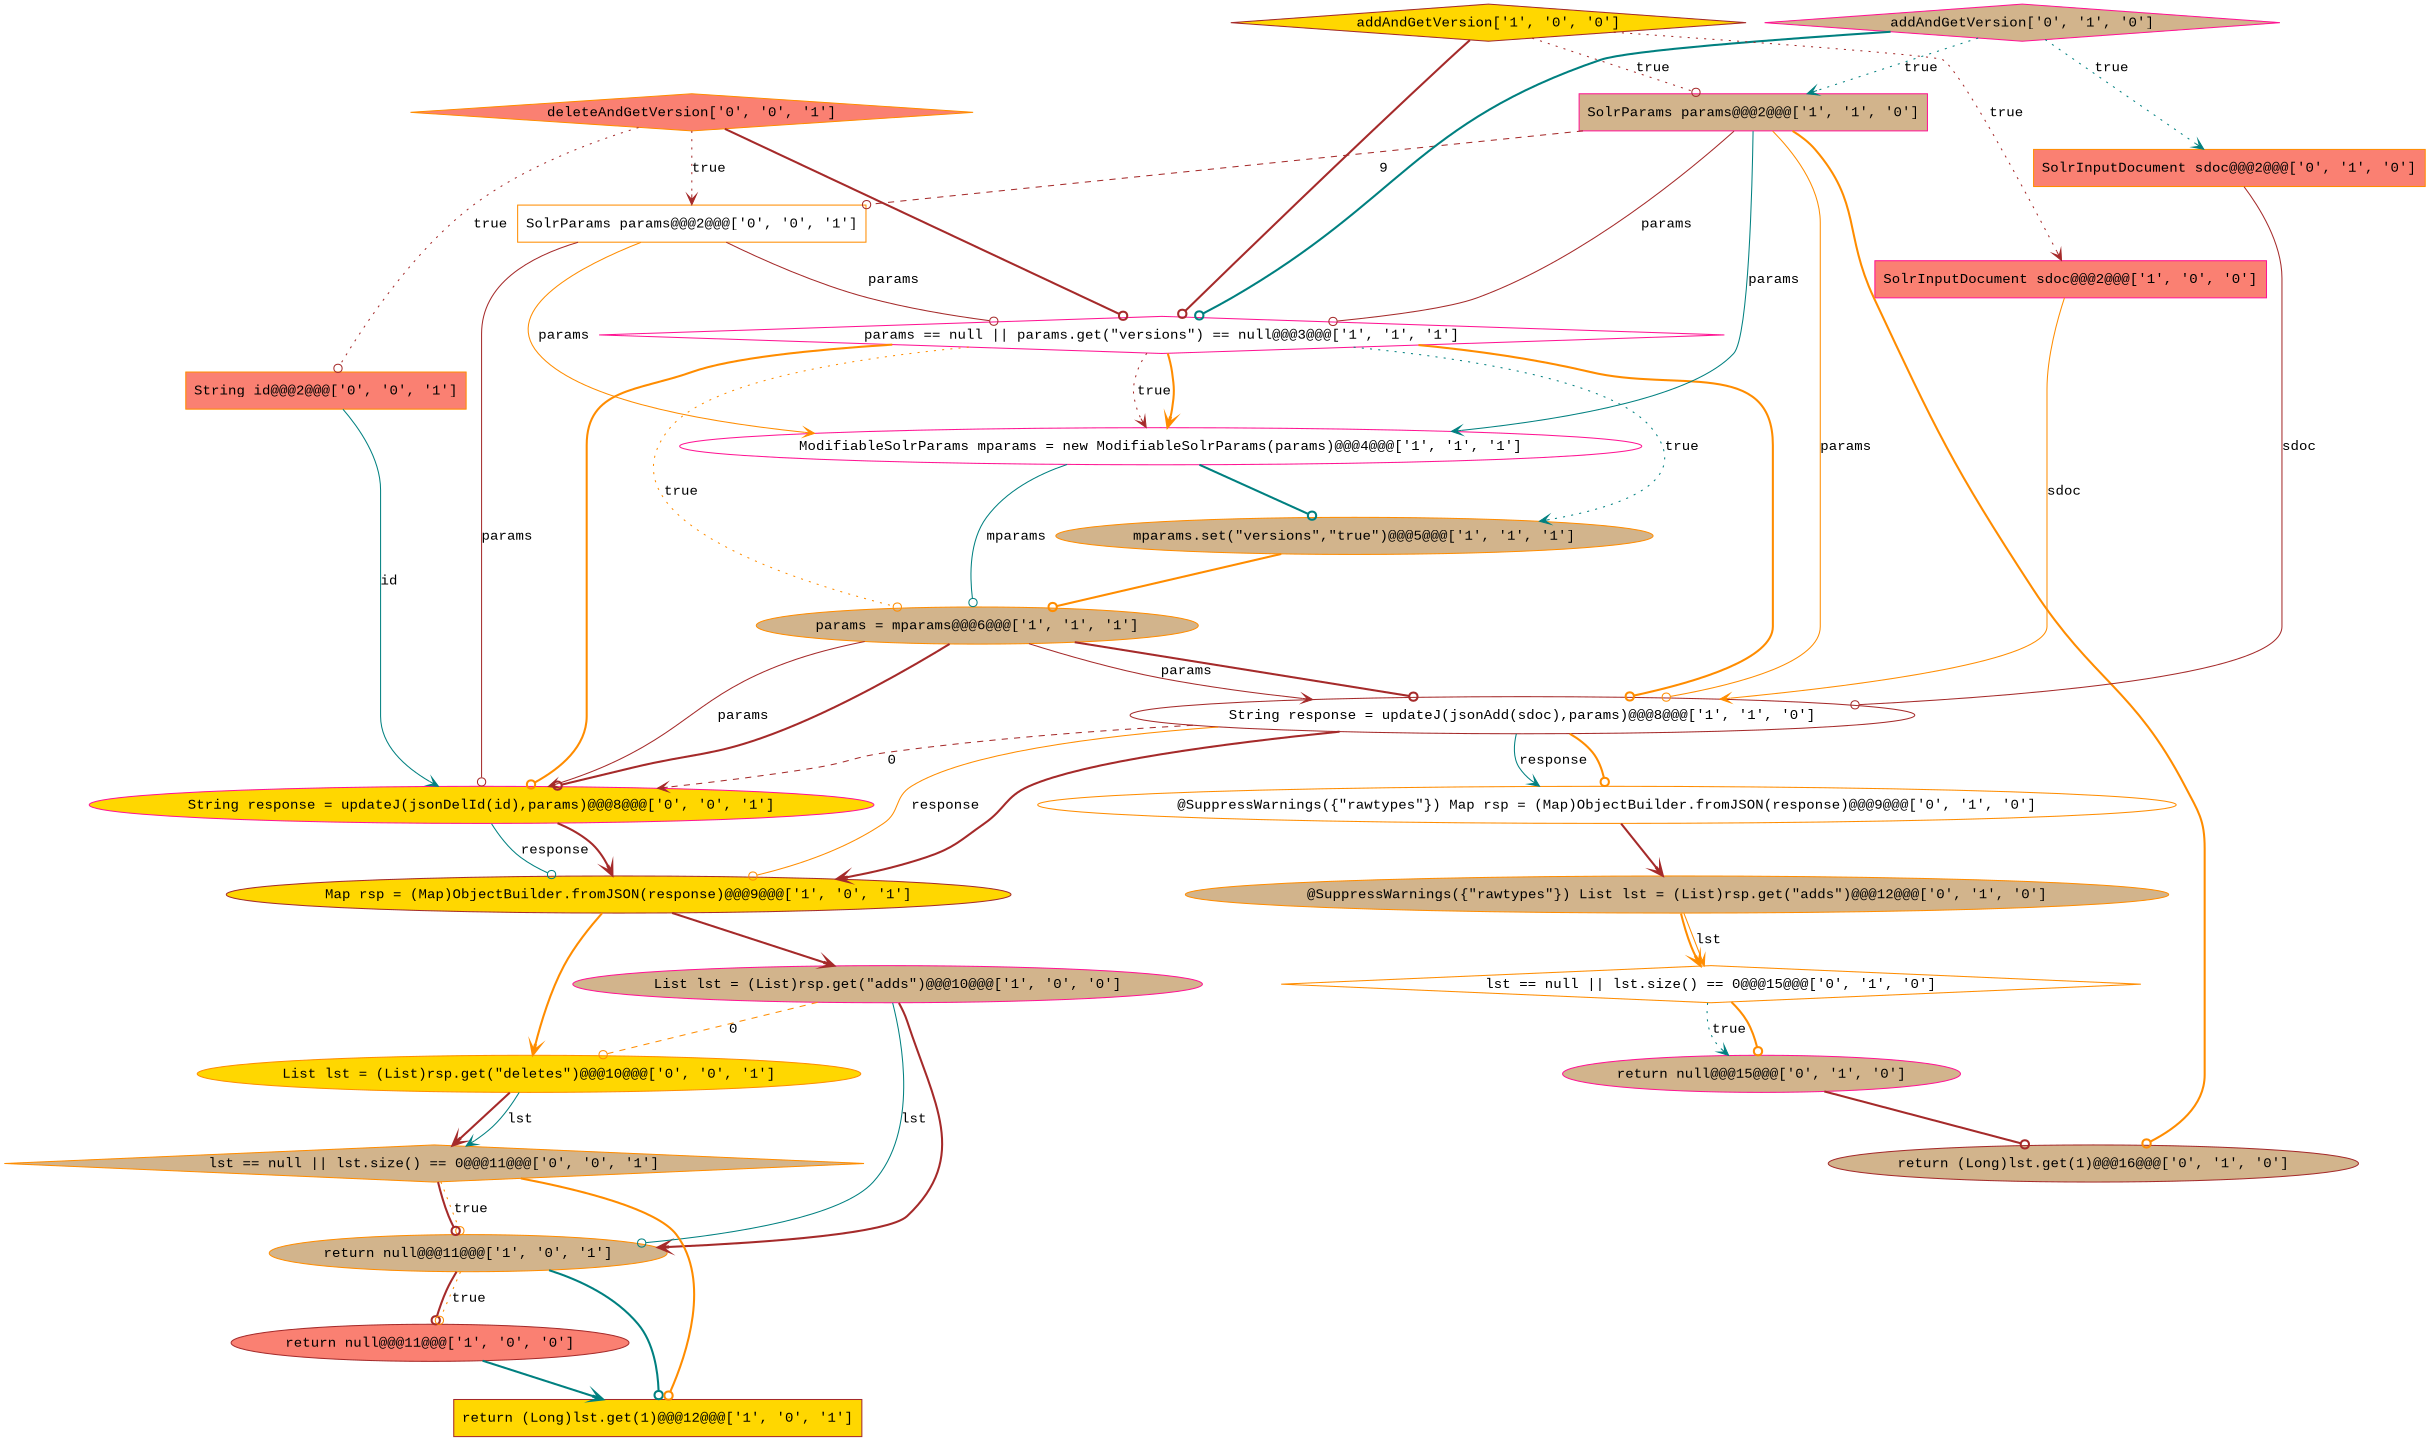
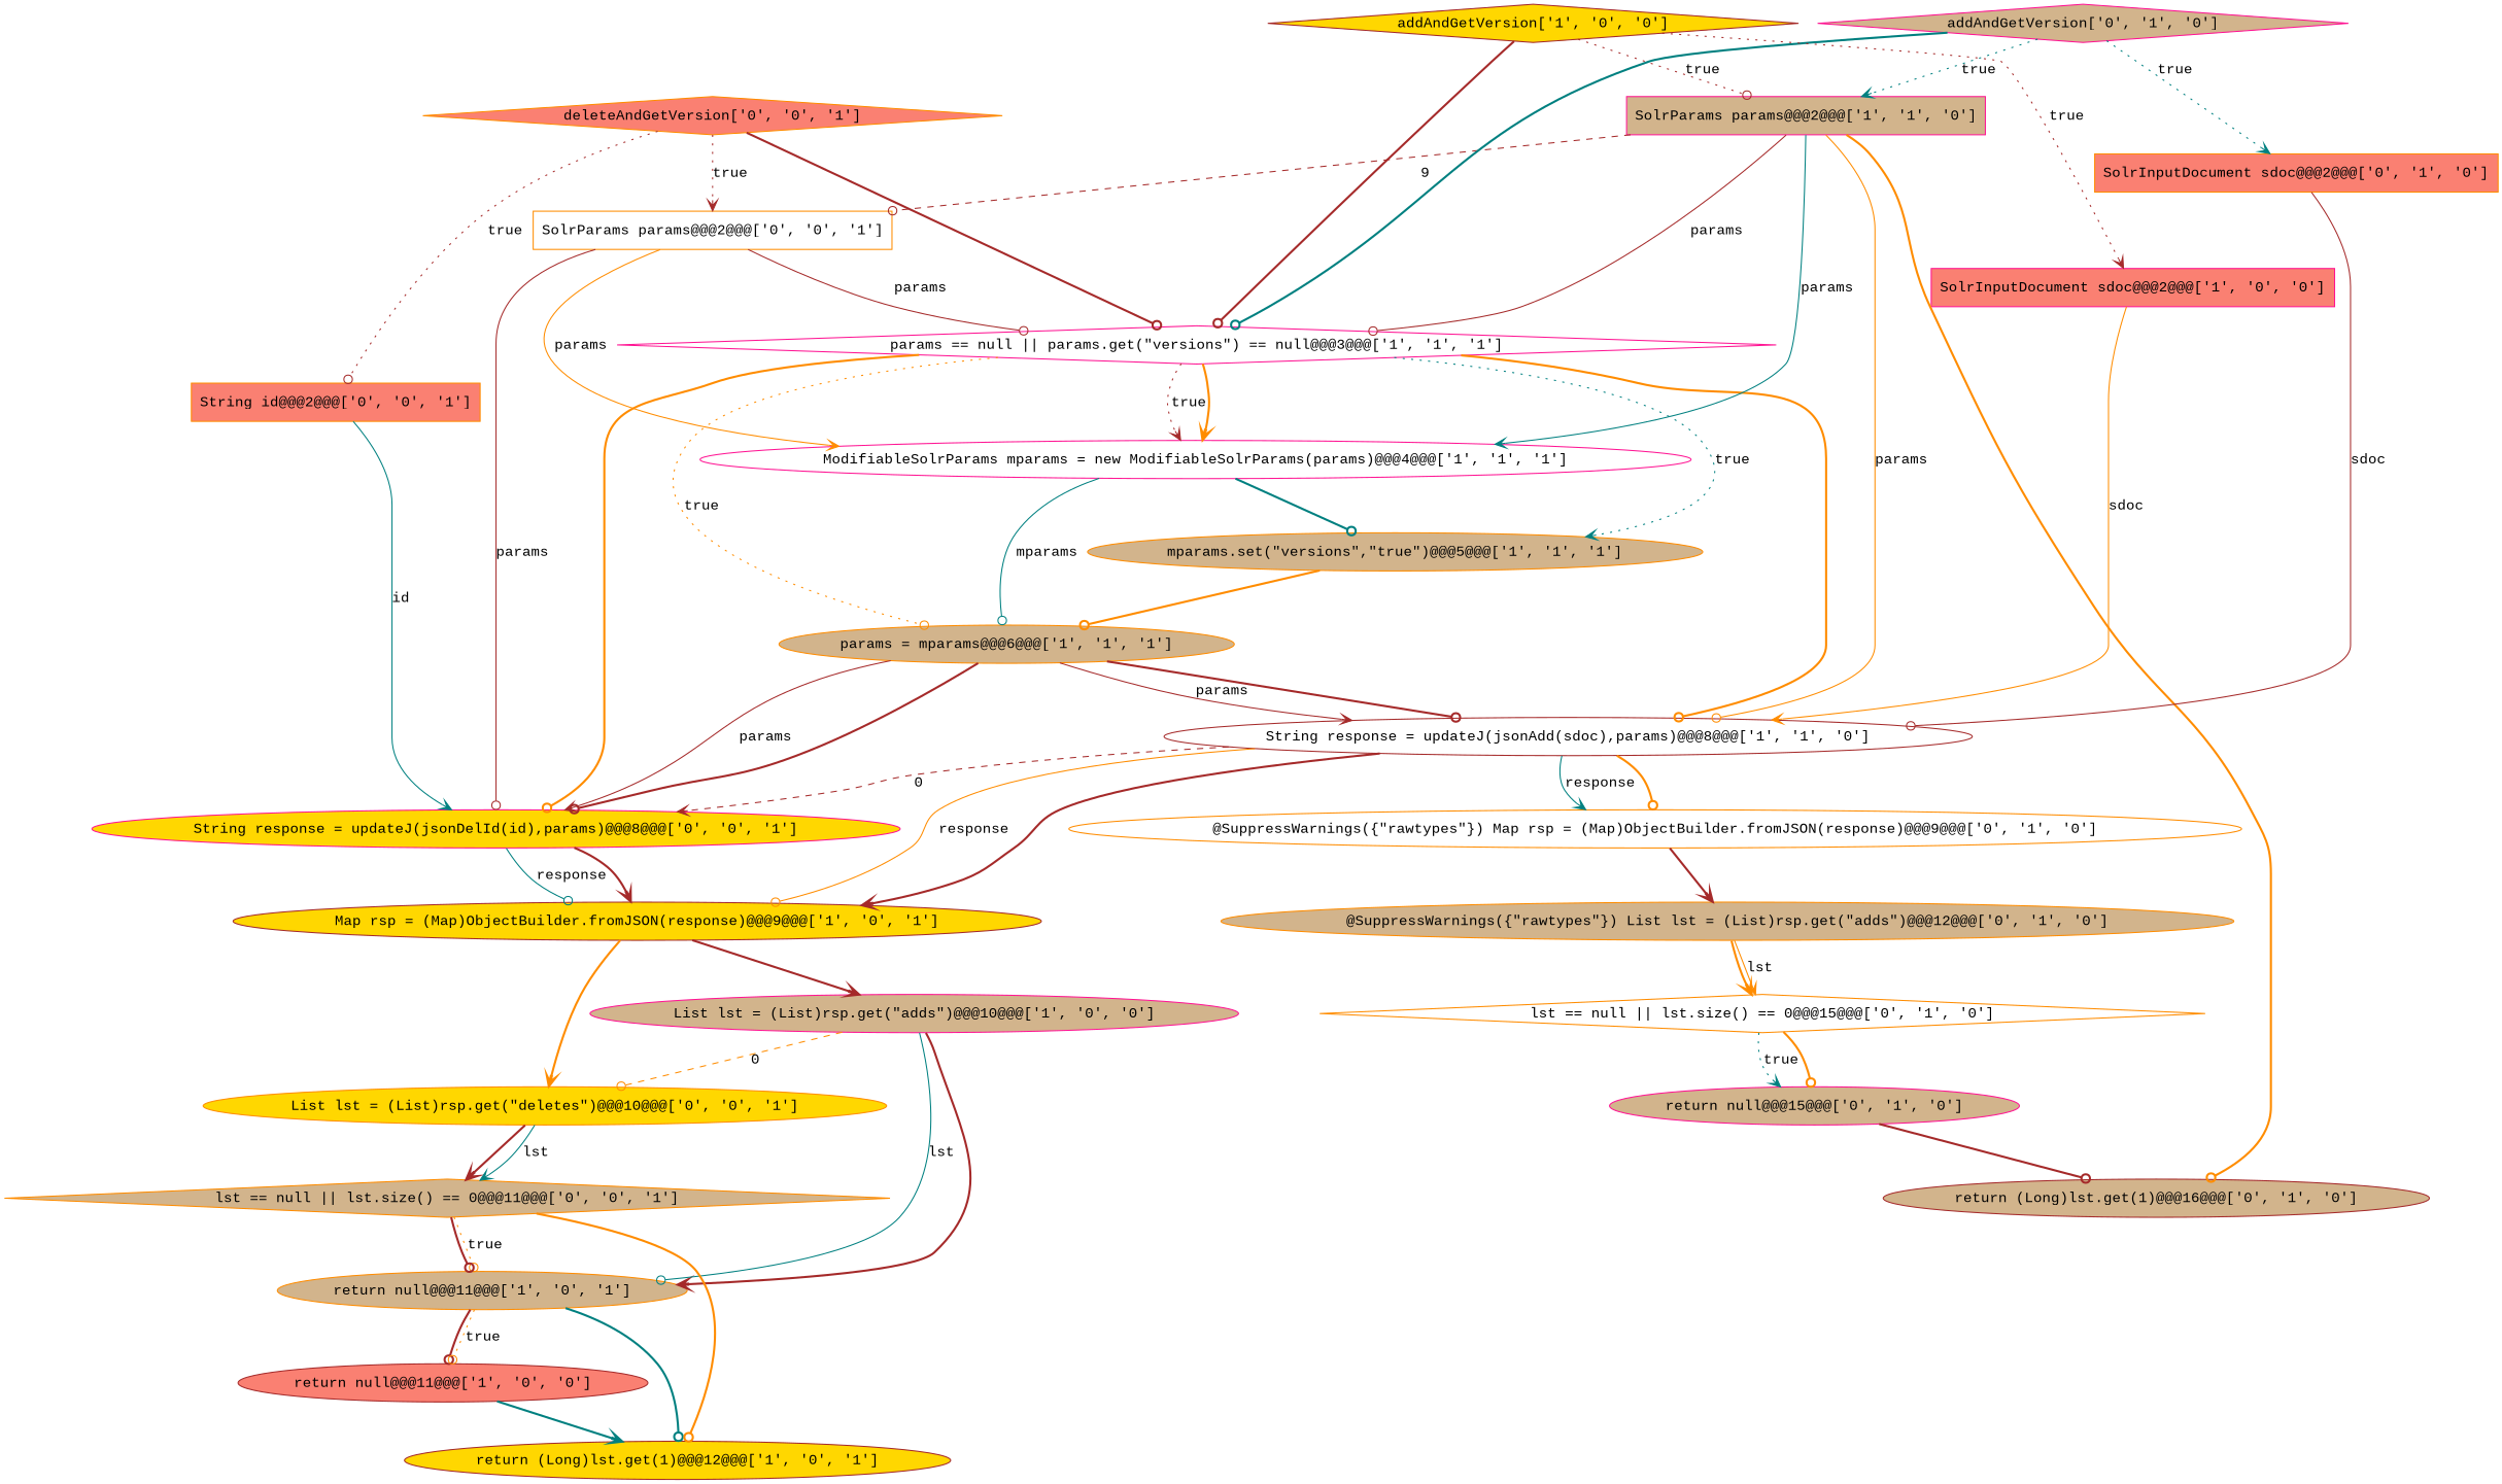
  digraph {
    fontname="Liberation Mono"
    node [color=darkorange fillcolor=tan fontname="Liberation Mono" shape=ellipse style=filled]
    edge [arrowhead=odot color=brown fontname="Liberation Mono" style=bold]
-   n1 [color=brown fillcolor=gold label="return (Long)lst.get(1)@@@12@@@['1', '0', '1']" shape=box]
+   n1 [color=brown fillcolor=gold label="return (Long)lst.get(1)@@@12@@@['1', '0', '1']"]
    n2 [fillcolor=white label="lst == null || lst.size() == 0@@@15@@@['0', '1', '0']" shape=diamond]
    n3 [color=deeppink label="return null@@@15@@@['0', '1', '0']"]
    n4 [color=brown label="return (Long)lst.get(1)@@@16@@@['0', '1', '0']"]
    n5 [color=deeppink fillcolor=salmon label="SolrInputDocument sdoc@@@2@@@['1', '0', '0']" shape=box]
    n6 [color=brown fillcolor=white label="String response = updateJ(jsonAdd(sdoc),params)@@@8@@@['1', '1', '0']"]
    n7 [color=deeppink fillcolor=gold label="String response = updateJ(jsonDelId(id),params)@@@8@@@['0', '0', '1']"]
    n8 [color=brown fillcolor=gold label="Map rsp = (Map)ObjectBuilder.fromJSON(response)@@@9@@@['1', '0', '1']"]
    n9 [fillcolor=white label="@SuppressWarnings({\"rawtypes\"}) Map rsp = (Map)ObjectBuilder.fromJSON(response)@@@9@@@['0', '1', '0']"]
    n10 [label="return null@@@11@@@['1', '0', '1']"]
    n11 [color=brown fillcolor=salmon label="return null@@@11@@@['1', '0', '0']"]
    n12 [color=deeppink label="List lst = (List)rsp.get(\"adds\")@@@10@@@['1', '0', '0']"]
    n13 [fillcolor=gold label="List lst = (List)rsp.get(\"deletes\")@@@10@@@['0', '0', '1']"]
    n14 [label="lst == null || lst.size() == 0@@@11@@@['0', '0', '1']" shape=diamond]
    n15 [fillcolor=salmon label="deleteAndGetVersion['0', '0', '1']" shape=diamond]
    n16 [color=deeppink fillcolor=white label="params == null || params.get(\"versions\") == null@@@3@@@['1', '1', '1']" shape=diamond]
    n17 [fillcolor=white label="SolrParams params@@@2@@@['0', '0', '1']" shape=box]
    n18 [fillcolor=salmon label="String id@@@2@@@['0', '0', '1']" shape=box]
    n19 [color=deeppink fillcolor=white label="ModifiableSolrParams mparams = new ModifiableSolrParams(params)@@@4@@@['1', '1', '1']"]
    n20 [label="mparams.set(\"versions\",\"true\")@@@5@@@['1', '1', '1']"]
    n21 [label="params = mparams@@@6@@@['1', '1', '1']"]
    n22 [color=deeppink label="SolrParams params@@@2@@@['1', '1', '0']" shape=box]
    n23 [color=deeppink label="addAndGetVersion['0', '1', '0']" shape=diamond]
    n24 [fillcolor=salmon label="SolrInputDocument sdoc@@@2@@@['0', '1', '0']" shape=box]
    n25 [label="@SuppressWarnings({\"rawtypes\"}) List lst = (List)rsp.get(\"adds\")@@@12@@@['0', '1', '0']"]
    n26 [color=brown fillcolor=gold label="addAndGetVersion['1', '0', '0']" shape=diamond]
    n2 -> n3 [arrowhead=vee color=teal label=true style=dotted]
    n2 -> n3 [color=darkorange]
    n3 -> n4
    n5 -> n6 [arrowhead=vee color=darkorange label=sdoc style=solid]
    n6 -> n7 [arrowhead=vee label=0 style=dashed]
    n6 -> n8 [arrowhead=vee]
    n6 -> n8 [color=darkorange label=response style=solid]
    n6 -> n9 [color=darkorange]
    n6 -> n9 [arrowhead=vee color=teal label=response style=solid]
    n7 -> n8 [color=teal label=response style=solid]
    n7 -> n8 [arrowhead=vee]
    n8 -> n12 [arrowhead=vee]
    n8 -> n13 [arrowhead=vee color=darkorange]
    n9 -> n25 [arrowhead=vee]
    n10 -> n1 [color=teal]
    n10 -> n11
    n10 -> n11 [color=darkorange label=true style=dotted]
    n11 -> n1 [arrowhead=vee color=teal]
    n12 -> n10 [arrowhead=vee]
    n12 -> n10 [color=teal label=lst style=solid]
    n12 -> n13 [color=darkorange label=0 style=dashed]
    n13 -> n14 [arrowhead=vee]
    n13 -> n14 [arrowhead=vee color=teal label=lst style=solid]
    n14 -> n1 [color=darkorange]
    n14 -> n10 [color=darkorange label=true style=dotted]
    n14 -> n10
    n15 -> n16
    n15 -> n17 [arrowhead=vee label=true style=dotted]
    n15 -> n18 [label=true style=dotted]
    n16 -> n6 [color=darkorange]
    n16 -> n7 [color=darkorange]
    n16 -> n19 [arrowhead=vee label=true style=dotted]
    n16 -> n19 [arrowhead=vee color=darkorange]
    n16 -> n20 [arrowhead=vee color=teal label=true style=dotted]
    n16 -> n21 [color=darkorange label=true style=dotted]
    n17 -> n7 [label=params style=solid]
    n17 -> n16 [label=params style=solid]
    n17 -> n19 [arrowhead=vee color=darkorange label=params style=solid]
    n18 -> n7 [arrowhead=vee color=teal label=id style=solid]
    n19 -> n20 [color=teal]
    n19 -> n21 [color=teal label=mparams style=solid]
    n20 -> n21 [color=darkorange]
    n21 -> n6
    n21 -> n6 [arrowhead=vee label=params style=solid]
    n21 -> n7 [arrowhead=vee label=params style=solid]
    n21 -> n7
    n22 -> n4 [color=darkorange]
    n22 -> n6 [color=darkorange label=params style=solid]
    n22 -> n16 [label=params style=solid]
    n22 -> n17 [label=9 style=dashed]
    n22 -> n19 [arrowhead=vee color=teal label=params style=solid]
    n23 -> n16 [color=teal]
    n23 -> n22 [arrowhead=vee color=teal label=true style=dotted]
    n23 -> n24 [arrowhead=vee color=teal label=true style=dotted]
    n24 -> n6 [label=sdoc style=solid]
    n25 -> n2 [arrowhead=vee color=darkorange]
    n25 -> n2 [arrowhead=vee color=darkorange label=lst style=solid]
    n26 -> n5 [arrowhead=vee label=true style=dotted]
    n26 -> n16
    n26 -> n22 [label=true style=dotted]
  }
